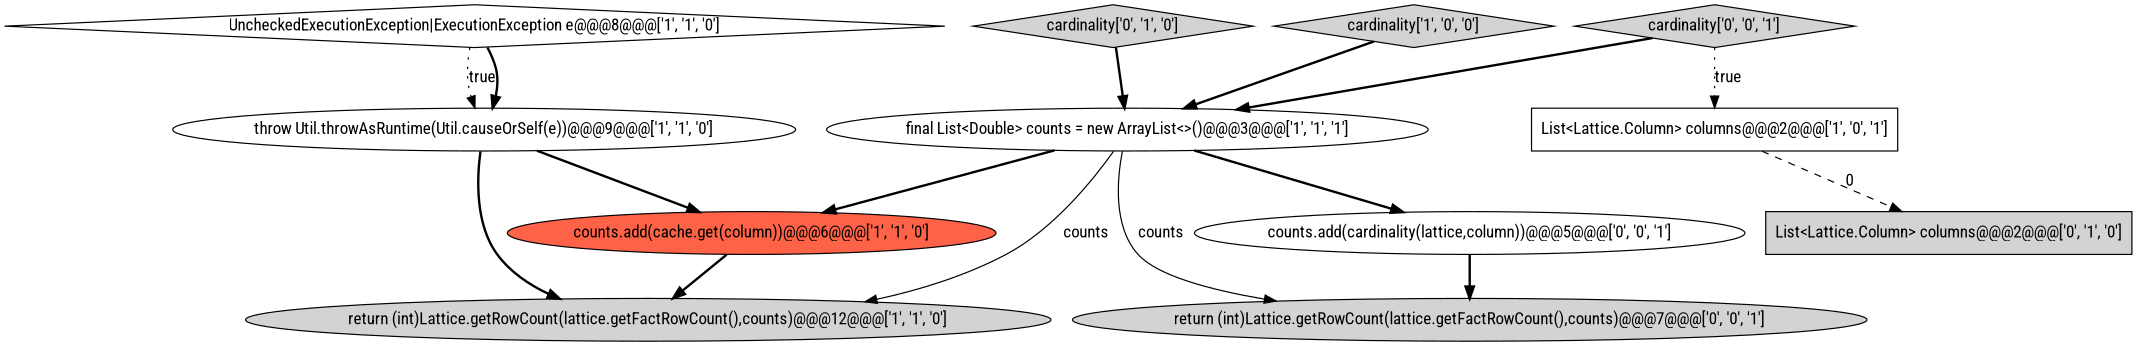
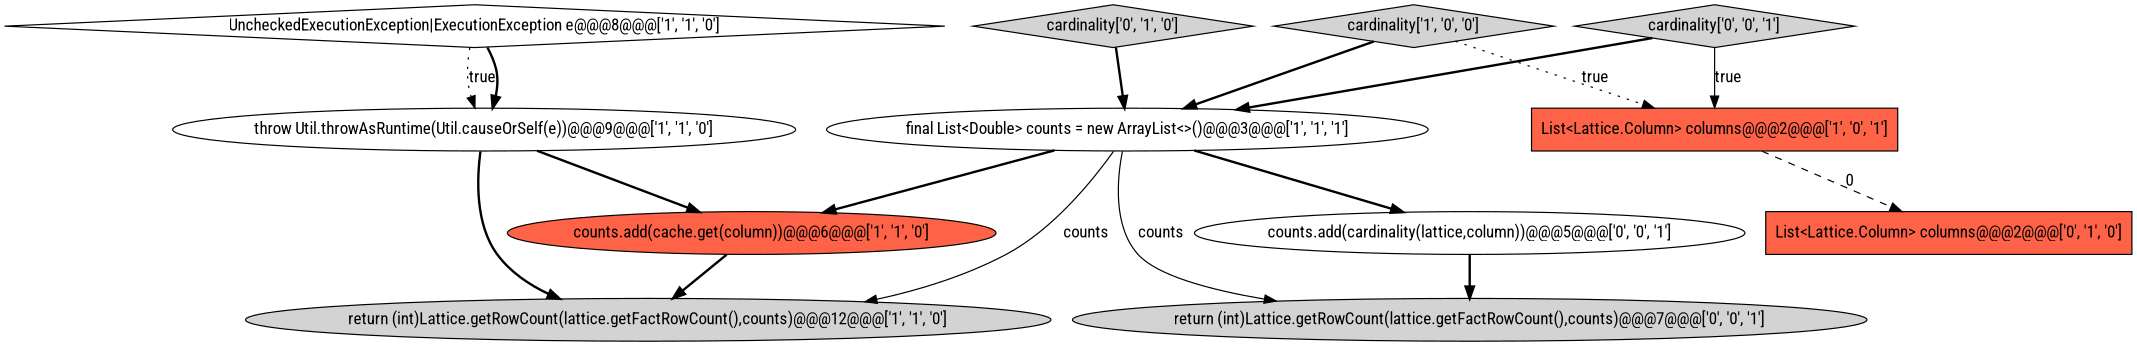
  digraph {
    fontname="Roboto Condensed"
    node [fillcolor=lightgray fontname="Roboto Condensed" shape=ellipse style=filled]
    edge [fontname="Roboto Condensed" style=bold]
    n1 [label="return (int)Lattice.getRowCount(lattice.getFactRowCount(),counts)@@@7@@@['0', '0', '1']"]
    n2 [fillcolor=tomato label="counts.add(cache.get(column))@@@6@@@['1', '1', '0']"]
    n3 [label="return (int)Lattice.getRowCount(lattice.getFactRowCount(),counts)@@@12@@@['1', '1', '0']"]
-   n4 [fillcolor=white label="List<Lattice.Column> columns@@@2@@@['1', '0', '1']" shape=box]
-   n5 [label="List<Lattice.Column> columns@@@2@@@['0', '1', '0']" shape=box]
+   n4 [fillcolor=tomato label="List<Lattice.Column> columns@@@2@@@['1', '0', '1']" shape=box]
+   n5 [fillcolor=tomato label="List<Lattice.Column> columns@@@2@@@['0', '1', '0']" shape=box]
    n6 [label="cardinality['0', '0', '1']" shape=diamond]
    n7 [fillcolor=white label="final List<Double> counts = new ArrayList<>()@@@3@@@['1', '1', '1']"]
    n8 [fillcolor=white label="counts.add(cardinality(lattice,column))@@@5@@@['0', '0', '1']"]
    n9 [label="cardinality['0', '1', '0']" shape=diamond]
    n10 [fillcolor=white label="UncheckedExecutionException|ExecutionException e@@@8@@@['1', '1', '0']" shape=diamond]
    n11 [fillcolor=white label="throw Util.throwAsRuntime(Util.causeOrSelf(e))@@@9@@@['1', '1', '0']"]
    n12 [label="cardinality['1', '0', '0']" shape=diamond]
    n2 -> n3
    n4 -> n5 [label=0 style=dashed]
-   n6 -> n4 [label=true style=dotted]
+   n6 -> n4 [label=true style=solid]
    n6 -> n7
    n7 -> n1 [label=counts style=solid]
    n7 -> n2
    n7 -> n3 [label=counts style=solid]
    n7 -> n8
    n8 -> n1
    n9 -> n7
    n10 -> n11 [label=true style=dotted]
    n10 -> n11
    n11 -> n2
    n11 -> n3
+   n12 -> n4 [label=true style=dotted]
    n12 -> n7
  }
